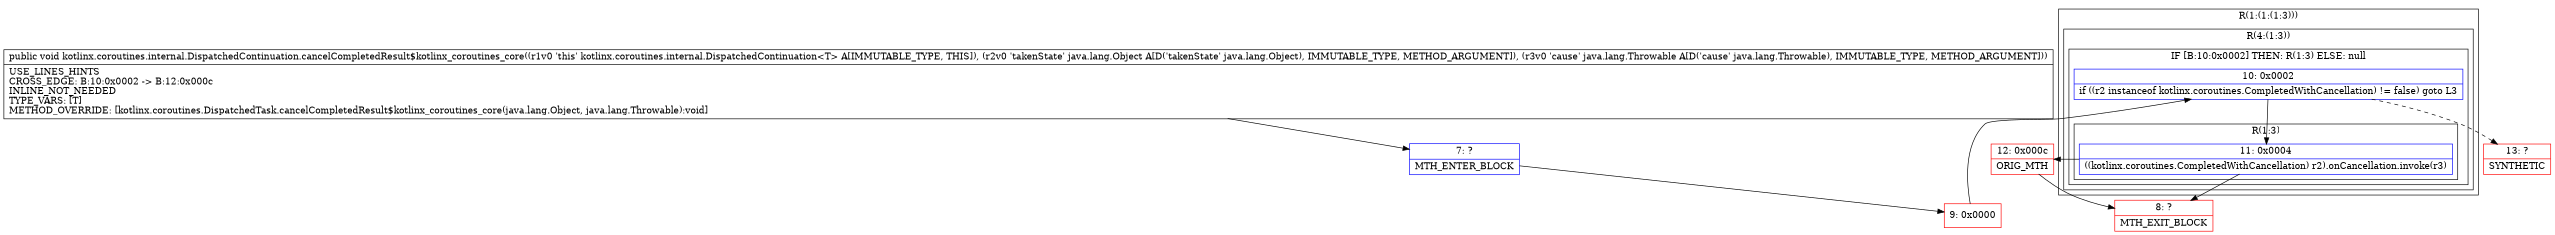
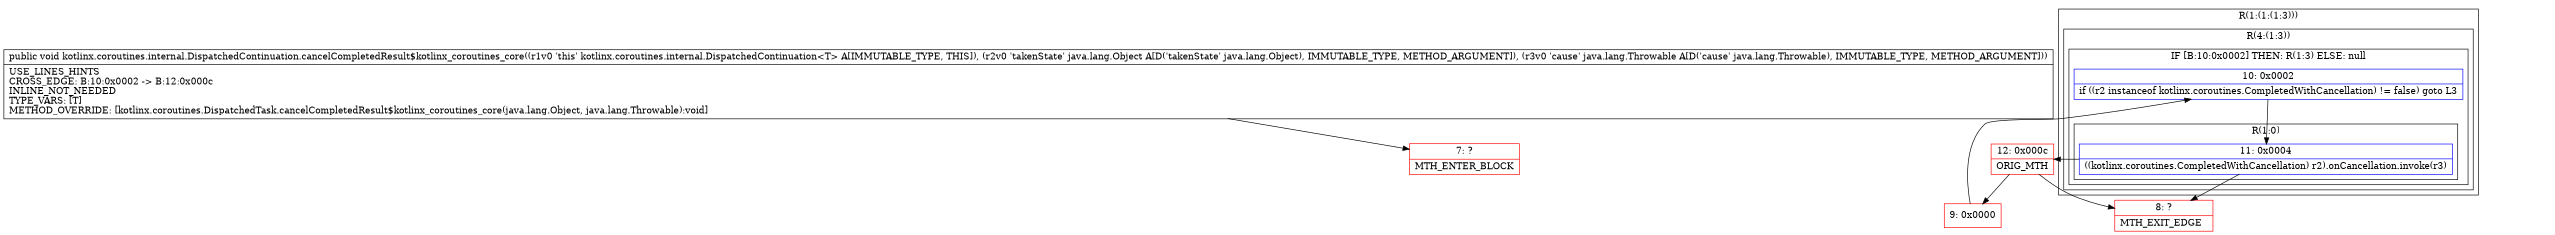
  digraph {
    node [color=red shape=record]
    n1 [color=blue label="{11\:\ 0x0004|((kotlinx.coroutines.CompletedWithCancellation) r2).onCancellation.invoke(r3)\l}"]
    n2 [color=blue label="{10\:\ 0x0002|if ((r2 instanceof kotlinx.coroutines.CompletedWithCancellation) != false) goto L3\l}"]
    n3 [label="{12\:\ 0x000c|ORIG_MTH\l}"]
-   n4 [label="{8\:\ ?|MTH_EXIT_BLOCK\l}"]
-   n5 [label="{13\:\ ?|SYNTHETIC\l}"]
-   n6 [color=blue label="{7\:\ ?|MTH_ENTER_BLOCK\l}"]
+   n4 [label="{8\:\ ?|MTH_EXIT_EDGE\l}"]
+   n6 [label="{7\:\ ?|MTH_ENTER_BLOCK\l}"]
    n7 [label="{9\:\ 0x0000}"]
    n8 [label="{public void kotlinx.coroutines.internal.DispatchedContinuation.cancelCompletedResult$kotlinx_coroutines_core((r1v0 'this' kotlinx.coroutines.internal.DispatchedContinuation\<T\> A[IMMUTABLE_TYPE, THIS]), (r2v0 'takenState' java.lang.Object A[D('takenState' java.lang.Object), IMMUTABLE_TYPE, METHOD_ARGUMENT]), (r3v0 'cause' java.lang.Throwable A[D('cause' java.lang.Throwable), IMMUTABLE_TYPE, METHOD_ARGUMENT]))  | USE_LINES_HINTS\lCROSS_EDGE: B:10:0x0002 \-\> B:12:0x000c\lINLINE_NOT_NEEDED\lTYPE_VARS: [T]\lMETHOD_OVERRIDE: [kotlinx.coroutines.DispatchedTask.cancelCompletedResult$kotlinx_coroutines_core(java.lang.Object, java.lang.Throwable):void]\l}" color=""]
    subgraph cluster_1 {
      label="R(1:(1:(1:3)))"
      subgraph cluster_2 {
        label="R(4:(1:3))"
        subgraph cluster_3 {
          label="IF [B:10:0x0002] THEN: R(1:3) ELSE: null"
          n2
          subgraph cluster_4 {
-           label="R(1:3)"
+           label="R(1:0)"
            n1
          }
        }
      }
    }
    n1 -> n3
    n1 -> n4
    n2 -> n1
-   n2 -> n5 [style=dashed]
    n3 -> n4
-   n6 -> n7
+   n3 -> n7
    n7 -> n2
    n8 -> n6
  }
